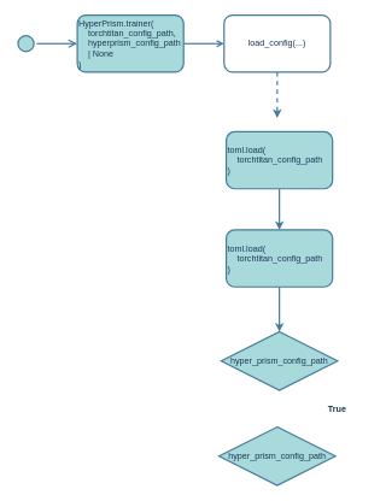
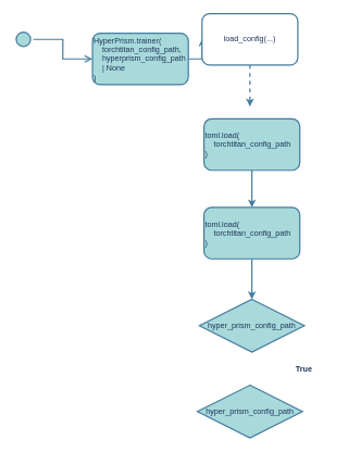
  <mxCell id="0" />
  <mxCell id="1" parent="0" />
  <mxCell id="2" style="edgeStyle=orthogonalEdgeStyle;rounded=0;orthogonalLoop=1;jettySize=auto;html=1;exitX=1;exitY=0.5;exitDx=0;exitDy=0;entryX=0;entryY=0.5;entryDx=0;entryDy=0;strokeColor=#457B9D;fontColor=#1D3557;fillColor=#A8DADC;strokeWidth=2;endArrow=open;" edge="1" parent="1" source="3" target="7"><mxGeometry relative="1" as="geometry" /></mxCell>
- <mxCell id="3" value="HyperPrism.trainer(&lt;div&gt;&amp;nbsp; &amp;nbsp; torchtitan_config_path,&amp;nbsp; &amp;nbsp; &amp;nbsp; &amp;nbsp; hyperprism_config_path&amp;nbsp; &amp;nbsp; &amp;nbsp; | None&lt;/div&gt;&lt;div&gt;)&lt;/div&gt;" style="rounded=1;whiteSpace=wrap;html=1;align=left;labelBackgroundColor=none;fillColor=#A8DADC;strokeColor=#457B9D;fontColor=#1D3557;strokeWidth=2;" vertex="1" parent="1"><mxGeometry x="106" y="20.5" width="147" height="79" as="geometry" /></mxCell>
+ <mxCell id="3" value="HyperPrism.trainer(&lt;div&gt;&amp;nbsp; &amp;nbsp; torchtitan_config_path,&amp;nbsp; &amp;nbsp; &amp;nbsp; &amp;nbsp; hyperprism_config_path&amp;nbsp; &amp;nbsp; &amp;nbsp; | None&lt;/div&gt;&lt;div&gt;)&lt;/div&gt;" style="rounded=1;whiteSpace=wrap;html=1;align=left;labelBackgroundColor=none;fillColor=#A8DADC;strokeColor=#457B9D;fontColor=#1D3557;strokeWidth=2;" vertex="1" parent="1"><mxGeometry x="141" y="50.5" width="147" height="79" as="geometry" /></mxCell>
  <mxCell id="4" value="" style="ellipse;html=1;shape=startState;labelBackgroundColor=none;fillColor=#A8DADC;strokeColor=#457B9D;fontColor=#1D3557;strokeWidth=2;" vertex="1" parent="1"><mxGeometry x="20" y="45" width="30" height="30" as="geometry" /></mxCell>
  <mxCell id="5" value="" style="edgeStyle=orthogonalEdgeStyle;html=1;verticalAlign=bottom;endArrow=open;endSize=8;rounded=0;fontColor=default;labelBackgroundColor=none;strokeColor=#457B9D;entryX=0;entryY=0.5;entryDx=0;entryDy=0;strokeWidth=2;exitX=1;exitY=0.5;exitDx=0;exitDy=0;" edge="1" source="4" parent="1" target="3"><mxGeometry relative="1" as="geometry"><mxPoint x="35" y="128" as="targetPoint" /></mxGeometry></mxCell>
  <mxCell id="6" style="edgeStyle=orthogonalEdgeStyle;rounded=0;orthogonalLoop=1;jettySize=auto;html=1;strokeColor=#457B9D;fontColor=#1D3557;fillColor=#A8DADC;strokeWidth=2;dashed=1;" edge="1" parent="1" source="7"><mxGeometry relative="1" as="geometry"><mxPoint x="382.5" y="163.077" as="targetPoint" /></mxGeometry></mxCell>
  <mxCell id="7" value="load_config(...)" style="rounded=1;whiteSpace=wrap;html=1;align=center;labelBackgroundColor=none;fillColor=#ffffff;strokeColor=#457B9D;fontColor=#1D3557;strokeWidth=2;" vertex="1" parent="1"><mxGeometry x="309" y="20.5" width="147" height="79" as="geometry" /></mxCell>
  <mxCell id="8" value="" style="edgeStyle=orthogonalEdgeStyle;rounded=0;orthogonalLoop=1;jettySize=auto;html=1;strokeColor=#457B9D;fontColor=#1D3557;fillColor=#A8DADC;strokeWidth=2;" edge="1" parent="1" source="9" target="11"><mxGeometry relative="1" as="geometry" /></mxCell>
  <mxCell id="9" value="toml.load(&lt;div&gt;&amp;nbsp; &amp;nbsp; torchtitan_config_path&lt;/div&gt;&lt;div&gt;)&lt;/div&gt;" style="rounded=1;whiteSpace=wrap;html=1;align=left;labelBackgroundColor=none;fillColor=#A8DADC;strokeColor=#457B9D;fontColor=#1D3557;strokeWidth=2;" vertex="1" parent="1"><mxGeometry x="312" y="182" width="147" height="79" as="geometry" /></mxCell>
  <mxCell id="10" style="edgeStyle=orthogonalEdgeStyle;rounded=0;orthogonalLoop=1;jettySize=auto;html=1;entryX=0.5;entryY=0;entryDx=0;entryDy=0;strokeColor=#457B9D;fontColor=#1D3557;fillColor=#A8DADC;strokeWidth=2;" edge="1" parent="1" source="11" target="13"><mxGeometry relative="1" as="geometry" /></mxCell>
  <mxCell id="11" value="toml.load(&lt;div&gt;&amp;nbsp; &amp;nbsp; torchtitan_config_path&lt;/div&gt;&lt;div&gt;)&lt;/div&gt;" style="rounded=1;whiteSpace=wrap;html=1;align=left;labelBackgroundColor=none;fillColor=#A8DADC;strokeColor=#457B9D;fontColor=#1D3557;strokeWidth=2;" vertex="1" parent="1"><mxGeometry x="312" y="318" width="147" height="79" as="geometry" /></mxCell>
  <mxCell id="12" value="&lt;b&gt;True&lt;/b&gt;" style="text;html=1;align=left;verticalAlign=middle;whiteSpace=wrap;rounded=0;fontColor=#1D3557;" vertex="1" parent="1"><mxGeometry x="451" y="552" width="60" height="30" as="geometry" /></mxCell>
  <mxCell id="13" value="hyper_prism_config_path" style="rhombus;whiteSpace=wrap;html=1;strokeColor=#457B9D;fontColor=#1D3557;fillColor=#A8DADC;strokeWidth=2;" vertex="1" parent="1"><mxGeometry x="305" y="459" width="161" height="81" as="geometry" /></mxCell>
  <mxCell id="14" value="hyper_prism_config_path" style="rhombus;whiteSpace=wrap;html=1;strokeColor=#457B9D;fontColor=#1D3557;fillColor=#A8DADC;strokeWidth=2;" vertex="1" parent="1"><mxGeometry x="302" y="591" width="161" height="81" as="geometry" /></mxCell>
